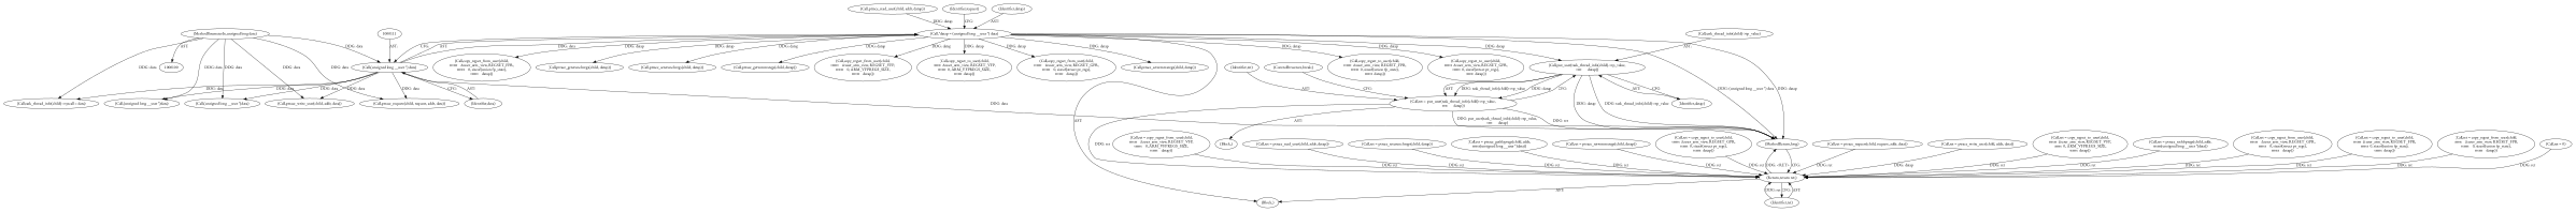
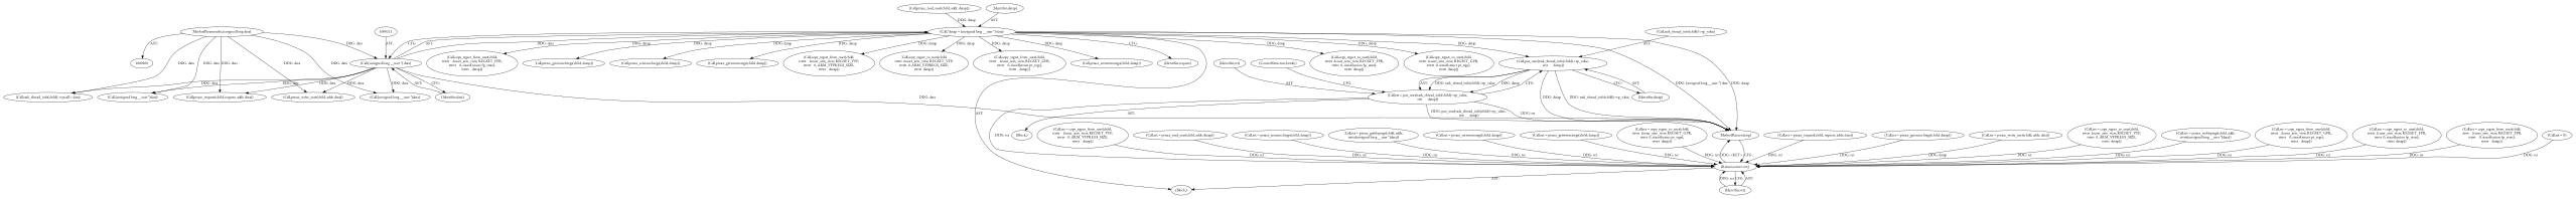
  digraph {
    fontname="EB Garamond"
    node [fontname="EB Garamond"]
    edge [fontname="EB Garamond"]
    n1 [label="(Call,put_user(task_thread_info(child)->tp_value,\n \t\t\t\t       datap))"]
    n2 [label="(Call,ret = put_user(task_thread_info(child)->tp_value,\n \t\t\t\t       datap))"]
    n3 [label="(MethodReturn,long)"]
    n4 [label="(Identifier,datap)"]
    n5 [label="(Return,return ret;)"]
    n6 [label="(Block,)"]
    n7 [label="(Call,*datap = (unsigned long __user *) data)"]
    n8 [label="(Call,(unsigned long __user *) data)"]
    n9 [label="(Block,)"]
    n10 [label="(Call,copy_regset_to_user(child,\n\t\t\t\t\t\t  &user_arm_view, REGSET_FPR,\n\t\t\t\t\t\t  0, sizeof(union fp_state),\n\t\t\t\t\t\t  datap))"]
    n11 [label="(Call,copy_regset_to_user(child,\n\t\t\t\t\t\t  &user_arm_view, REGSET_GPR,\n\t\t\t\t\t\t  0, sizeof(struct pt_regs),\n\t\t\t\t\t\t  datap))"]
    n12 [label="(Call,copy_regset_from_user(child,\n\t\t\t\t\t\t    &user_arm_view, REGSET_FPR,\n\t\t\t\t\t\t    0, sizeof(union fp_state),\n\t\t\t\t\t\t    datap))"]
    n13 [label="(Call,ptrace_getcrunchregs(child, datap))"]
    n14 [label="(Call,ptrace_setcrunchregs(child, datap))"]
    n15 [label="(Call,ptrace_getwmmxregs(child, datap))"]
    n16 [label="(Call,copy_regset_from_user(child,\n\t\t\t\t\t\t    &user_arm_view, REGSET_VFP,\n\t\t\t\t\t\t    0, ARM_VFPREGS_SIZE,\n\t\t\t\t\t\t    datap))"]
    n17 [label="(Call,copy_regset_to_user(child,\n\t\t\t\t\t\t  &user_arm_view, REGSET_VFP,\n\t\t\t\t\t\t  0, ARM_VFPREGS_SIZE,\n\t\t\t\t\t\t  datap))"]
    n18 [label="(Call,copy_regset_from_user(child,\n\t\t\t\t\t\t    &user_arm_view, REGSET_GPR,\n\t\t\t\t\t\t    0, sizeof(struct pt_regs),\n\t\t\t\t\t\t    datap))"]
    n19 [label="(Call,ptrace_setwmmxregs(child, datap))"]
    n20 [label="(Call,ptrace_request(child, request, addr, data))"]
    n21 [label="(Call,task_thread_info(child)->syscall = data)"]
    n22 [label="(Identifier,data)"]
    n23 [label="(Call,(unsigned long __user *)data)"]
    n24 [label="(Call,ptrace_write_user(child, addr, data))"]
    n25 [label="(Call,(unsigned long __user *)data)"]
    n26 [label="(Call,ptrace_read_user(child, addr, datap))"]
    n27 [label="(MethodParameterIn,unsigned long data)"]
    1000100
    n29 [label="(Identifier,ret)"]
    n30 [label="(Call,ret = copy_regset_from_user(child,\n\t\t\t\t\t\t    &user_arm_view, REGSET_VFP,\n\t\t\t\t\t\t    0, ARM_VFPREGS_SIZE,\n\t\t\t\t\t\t    datap))"]
    n31 [label="(Call,ret = ptrace_read_user(child, addr, datap))"]
    n32 [label="(Identifier,ret)"]
    n33 [label="(Call,ret = ptrace_setcrunchregs(child, datap))"]
    n34 [label="(Call,ret = ptrace_gethbpregs(child, addr,\n\t\t\t\t\t\t(unsigned long __user *)data))"]
    n35 [label="(Call,ret = ptrace_setwmmxregs(child, datap))"]
+   n36 [label="(Call,ret = ptrace_getwmmxregs(child, datap))"]
    n37 [label="(Call,ret = copy_regset_to_user(child,\n\t\t\t\t\t\t  &user_arm_view, REGSET_GPR,\n\t\t\t\t\t\t  0, sizeof(struct pt_regs),\n\t\t\t\t\t\t  datap))"]
    n38 [label="(Call,task_thread_info(child)->tp_value)"]
    n39 [label="(Call,ret = ptrace_request(child, request, addr, data))"]
+   n40 [label="(Call,ret = ptrace_getcrunchregs(child, datap))"]
    n41 [label="(ControlStructure,break;)"]
    n42 [label="(Call,ret = ptrace_write_user(child, addr, data))"]
    n43 [label="(Call,ret = copy_regset_to_user(child,\n\t\t\t\t\t\t  &user_arm_view, REGSET_VFP,\n\t\t\t\t\t\t  0, ARM_VFPREGS_SIZE,\n\t\t\t\t\t\t  datap))"]
    n44 [label="(Identifier,request)"]
    n45 [label="(Call,ret = ptrace_sethbpregs(child, addr,\n\t\t\t\t\t\t(unsigned long __user *)data))"]
    n46 [label="(Call,ret = copy_regset_from_user(child,\n\t\t\t\t\t\t    &user_arm_view, REGSET_GPR,\n\t\t\t\t\t\t    0, sizeof(struct pt_regs),\n\t\t\t\t\t\t    datap))"]
    n47 [label="(Call,ret = copy_regset_to_user(child,\n\t\t\t\t\t\t  &user_arm_view, REGSET_FPR,\n\t\t\t\t\t\t  0, sizeof(union fp_state),\n\t\t\t\t\t\t  datap))"]
    n48 [label="(Identifier,datap)"]
    n49 [label="(Call,ret = copy_regset_from_user(child,\n\t\t\t\t\t\t    &user_arm_view, REGSET_FPR,\n\t\t\t\t\t\t    0, sizeof(union fp_state),\n\t\t\t\t\t\t    datap))"]
    n50 [label="(Call,ret = 0)"]
    1000111
    n1 -> n2 [label="AST: "]
    n1 -> n2 [label="DDG: task_thread_info(child)->tp_value"]
    n1 -> n2 [label="DDG: datap"]
    n1 -> n3 [label="DDG: datap"]
    n1 -> n3 [label="DDG: task_thread_info(child)->tp_value"]
    n1 -> n4 [label="CFG: "]
    n2 -> n1 [label="CFG: "]
    n2 -> n3 [label="DDG: put_user(task_thread_info(child)->tp_value,\n \t\t\t\t       datap)"]
    n2 -> n3 [label="DDG: ret"]
    n2 -> n5 [label="DDG: ret"]
    n2 -> n6 [label="AST: "]
    n3 -> n5 [label="CFG: "]
    n4 -> n1 [label="AST: "]
    n5 -> n3 [label="DDG: <RET>"]
    n5 -> n9 [label="AST: "]
    n5 -> n29 [label="CFG: "]
    n7 -> n1 [label="DDG: datap"]
    n7 -> n3 [label="DDG: (unsigned long __user *) data"]
    n7 -> n3 [label="DDG: datap"]
    n7 -> n8 [label="CFG: "]
    n7 -> n9 [label="AST: "]
    n7 -> n10 [label="DDG: datap"]
    n7 -> n11 [label="DDG: datap"]
    n7 -> n12 [label="DDG: datap"]
    n7 -> n13 [label="DDG: datap"]
    n7 -> n14 [label="DDG: datap"]
    n7 -> n15 [label="DDG: datap"]
    n7 -> n16 [label="DDG: datap"]
    n7 -> n17 [label="DDG: datap"]
    n7 -> n18 [label="DDG: datap"]
    n7 -> n19 [label="DDG: datap"]
    n8 -> n3 [label="DDG: data"]
    n8 -> n7 [label="AST: "]
    n8 -> n7 [label="DDG: data"]
    n8 -> n20 [label="DDG: data"]
    n8 -> n21 [label="DDG: data"]
    n8 -> n22 [label="CFG: "]
    n8 -> n23 [label="DDG: data"]
    n8 -> n24 [label="DDG: data"]
    n8 -> n25 [label="DDG: data"]
    n22 -> n8 [label="AST: "]
    n26 -> n7 [label="DDG: datap"]
    n27 -> n8 [label="DDG: data"]
    n27 -> n20 [label="DDG: data"]
    n27 -> n21 [label="DDG: data"]
    n27 -> n23 [label="DDG: data"]
    n27 -> n24 [label="DDG: data"]
    n27 -> n25 [label="DDG: data"]
    n27 -> 1000100 [label="AST: "]
    n29 -> n5 [label="AST: "]
    n29 -> n5 [label="DDG: ret"]
    n30 -> n5 [label="DDG: ret"]
    n31 -> n5 [label="DDG: ret"]
    n32 -> n2 [label="AST: "]
    n33 -> n5 [label="DDG: ret"]
    n34 -> n5 [label="DDG: ret"]
    n35 -> n5 [label="DDG: ret"]
+   n36 -> n5 [label="DDG: ret"]
    n37 -> n5 [label="DDG: ret"]
    n38 -> n1 [label="AST: "]
    n39 -> n5 [label="DDG: ret"]
+   n40 -> n5 [label="DDG: ret"]
    n41 -> n2 [label="CFG: "]
    n42 -> n5 [label="DDG: datap"]
    n43 -> n5 [label="DDG: ret"]
-   n44 -> n7 [label="CFG: "]
+   n7 -> n44 [label="CFG: "]
    n45 -> n5 [label="DDG: ret"]
    n46 -> n5 [label="DDG: ret"]
    n47 -> n5 [label="DDG: ret"]
    n48 -> n7 [label="AST: "]
    n49 -> n5 [label="DDG: ret"]
    n50 -> n5 [label="DDG: ret"]
    1000111 -> n8 [label="AST: "]
  }
